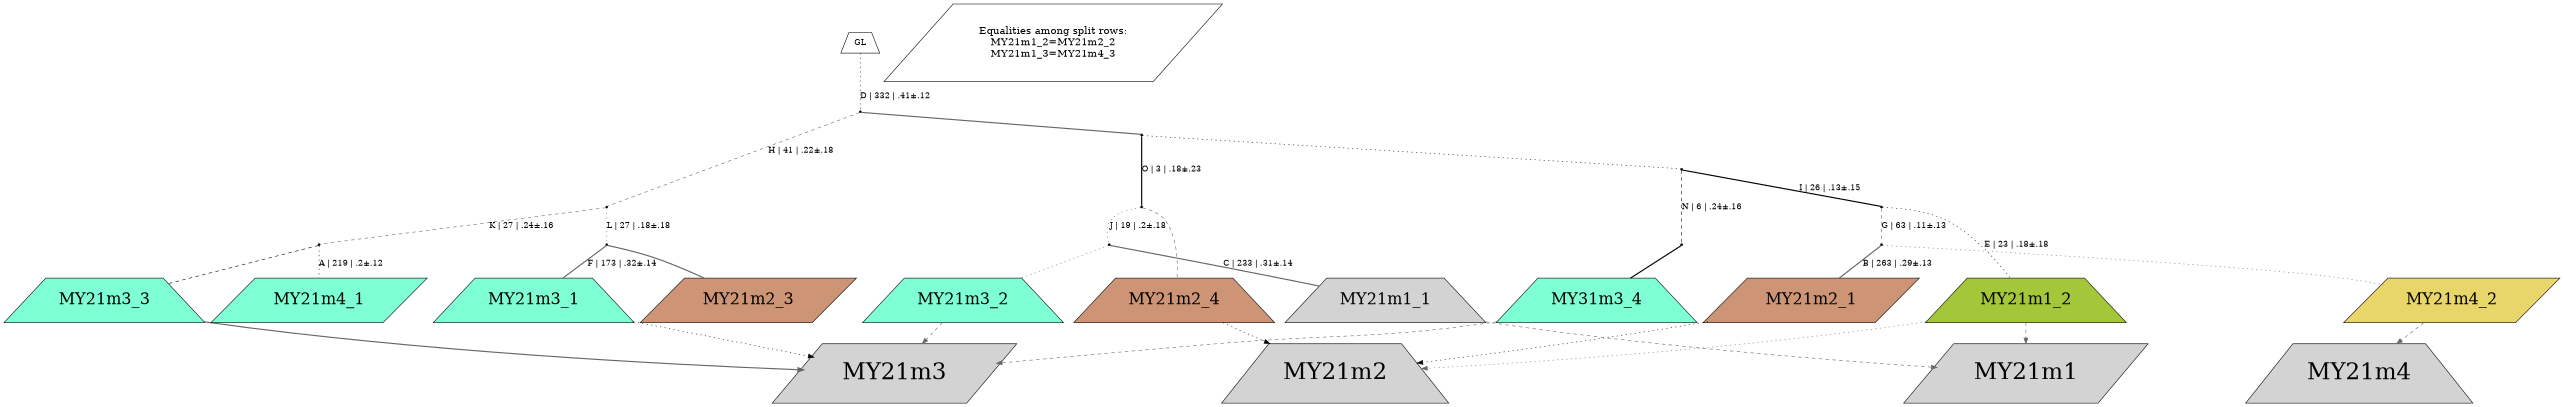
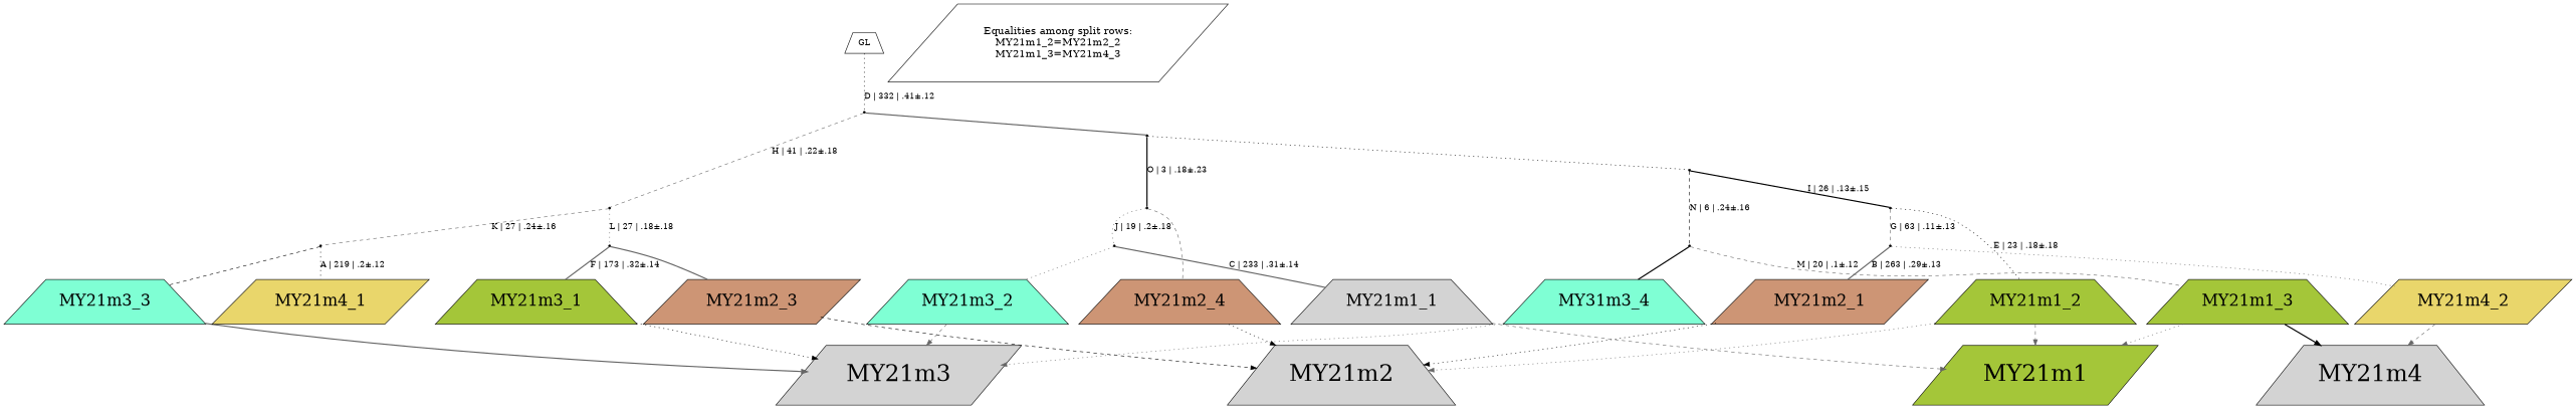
  digraph {
    node [fillcolor=black shape=trapezium style=filled]
    edge [arrowhead=none color=gray40 style=dashed]
    n1 [fillcolor=lightgrey fontsize=28 label=MY21m1_1]
    n2 [fillcolor="#a4c639" fontsize=28 label=MY21m1_2]
+   n3 [fillcolor="#a4c639" fontsize=28 label=MY21m1_3]
    n4 [fillcolor="#cd9575" fontsize=28 label=MY21m2_1 shape=parallelogram]
    n5 [fillcolor="#cd9575" fontsize=28 label=MY21m2_3 shape=parallelogram]
    n6 [fillcolor="#cd9575" fontsize=28 label=MY21m2_4]
-   n7 [fillcolor="#7fffd4" fontsize=28 label=MY21m3_1]
+   n7 [fillcolor="#a4c639" fontsize=28 label=MY21m3_1]
    n8 [fillcolor="#7fffd4" fontsize=28 label=MY21m3_2]
    n9 [fillcolor="#7fffd4" fontsize=28 label=MY21m3_3]
    n10 [fillcolor="#7fffd4" fontsize=28 label=MY31m3_4]
-   n11 [fillcolor="#7fffd4" fontsize=28 label=MY21m4_1 shape=parallelogram]
+   n11 [fillcolor="#e9d66b" fontsize=28 label=MY21m4_1 shape=parallelogram]
    n12 [fillcolor="#e9d66b" fontsize=28 label=MY21m4_2 shape=parallelogram]
-   n13 [fontsize=40 label=MY21m1 shape=parallelogram fillcolor=""]
+   n13 [fontsize=40 label=MY21m1 shape=parallelogram fillcolor="#a4c639"]
    n14 [fontsize=40 label=MY21m2 fillcolor=""]
    n15 [fontsize=40 label=MY21m4 fillcolor=""]
    n16 [fontsize=40 label=MY21m3 shape=parallelogram fillcolor=""]
    n17 [fontsize=18 label="Equalities among split rows:\nMY21m1_2=MY21m2_2\nMY21m1_3=MY21m4_3\n" shape=parallelogram fillcolor="" style=""]
    Int1 [shape=point]
    Int2 [shape=point]
    Int3 [shape=point]
    Int4 [shape=point]
    Int5 [shape=point]
    Int6 [shape=point]
    Int7 [shape=point]
    Int8 [shape=point]
    Int9 [shape=point]
    Int10 [shape=point]
    Int11 [shape=point]
    n29 [fillcolor=white label=GL]
    subgraph sub_1 {
      rank=same
      n1
      n2
+     n3
      n4
      n5
      n6
      n7
      n8
      n9
      n10
      n11
      n12
    }
    n1 -> n13 [arrowhead=normal]
    n2 -> n13 [arrowhead=normal]
    n2 -> n14 [arrowhead=normal style=dotted]
+   n3 -> n13 [arrowhead=normal style=dotted]
+   n3 -> n15 [arrowhead=normal color=black style=bold]
    n4 -> n14 [arrowhead=normal color=black style=dotted]
+   n5 -> n14 [arrowhead=normal color=black]
    n6 -> n14 [arrowhead=normal color=black style=dotted]
    n7 -> n16 [arrowhead=normal color=black style=dotted]
    n8 -> n16 [arrowhead=normal]
    n9 -> n16 [arrowhead=normal style=bold]
-   n10 -> n16 [arrowhead=normal]
+   n10 -> n16 [arrowhead=normal style=dotted]
    n12 -> n15 [arrowhead=normal]
    Int1 -> n9 [color=black]
    Int1 -> n11 [color=black label="A | 219 | .2±.12" style=dotted]
    Int2 -> n5 [style=bold]
    Int2 -> n7 [label="F | 173 | .32±.14" style=bold]
    Int3 -> n4 [label="B | 263 | .29±.13" style=bold]
    Int3 -> n12 [style=dotted]
    Int4 -> n1 [label="C | 233 | .31±.14" style=bold]
    Int4 -> n8 [style=dotted]
    Int5 -> Int1 [label="K | 27 | .24±.16"]
    Int5 -> Int2 [label="L | 27 | .18±.18" style=dotted]
    Int6 -> n6
    Int6 -> Int4 [label="J | 19 | .2±.18" style=dotted]
+   Int7 -> n3 [label="M | 20 | .1±.12"]
    Int7 -> n10 [color=black style=bold]
    Int8 -> n2 [color=black label="E | 23 | .18±.18" style=dotted]
    Int8 -> Int3 [label="G | 63 | .11±.13"]
    Int9 -> Int7 [color=black label="N | 6 | .24±.16"]
    Int9 -> Int8 [color=black label="I | 26 | .13±.15" style=bold]
    Int10 -> Int6 [color=black label="O | 3 | .18±.23" style=bold]
    Int10 -> Int9 [color=black style=dotted]
    Int11 -> Int5 [label="H | 41 | .22±.18"]
    Int11 -> Int10 [style=bold]
    n29 -> Int11 [color=black label="D | 332 | .41±.12" style=dotted]
  }
